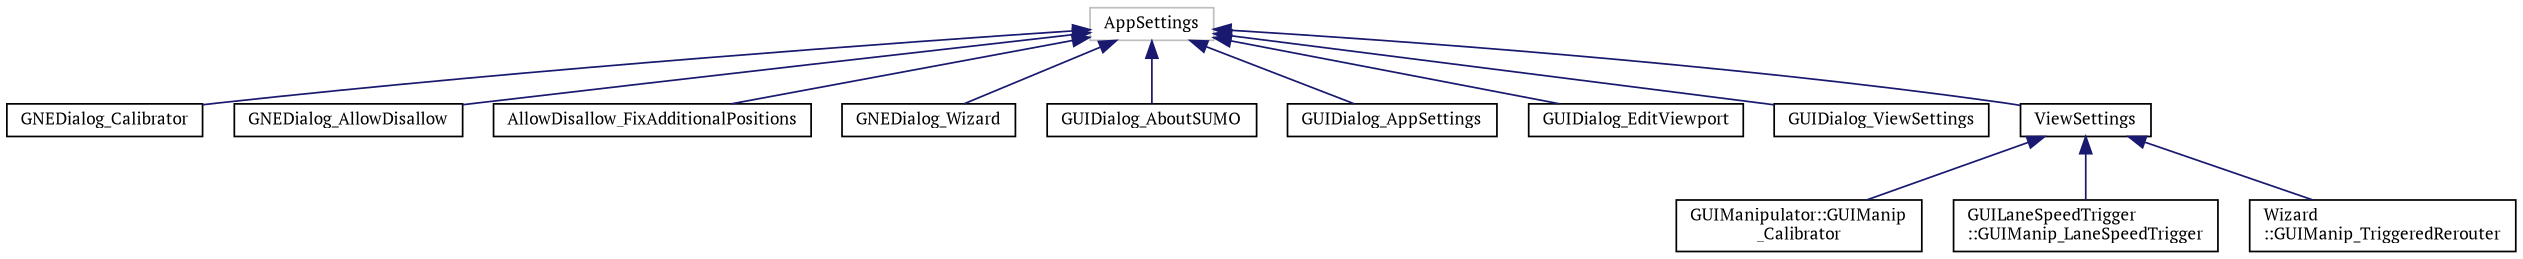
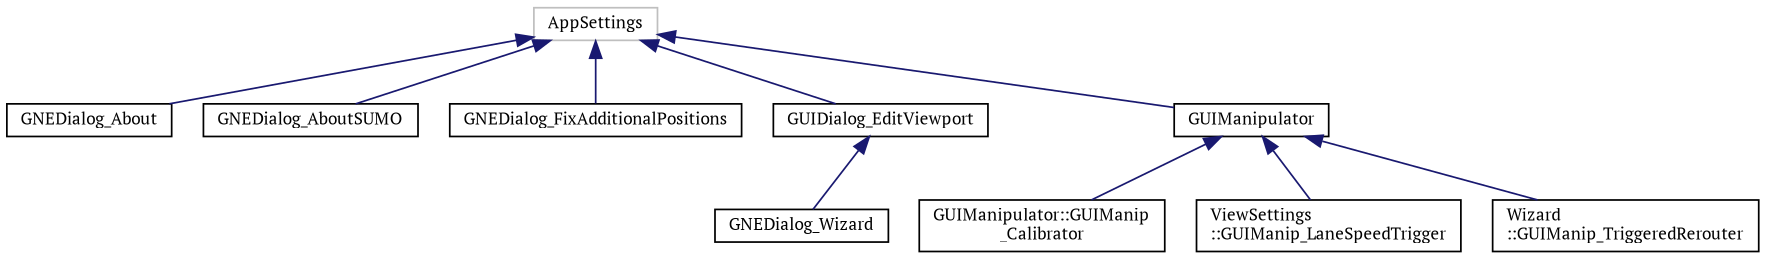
  digraph {
    fontname="PT Serif"
    rankdir=TB
    node [color=black fillcolor=white fontname="PT Serif" fontsize=10 shape=record style=filled]
    edge [color=midnightblue dir=back fontname="PT Serif" fontsize=10 labelfontname=Helvetica labelfontsize=10 style=solid]
    n1 [color=grey75 height=0.2 label=AppSettings width=0.4]
-   n2 [height=0.2 label=GNEDialog_Calibrator width=0.4]
-   n3 [height=0.2 label=GNEDialog_AllowDisallow width=0.4]
-   n4 [height=0.2 label=AllowDisallow_FixAdditionalPositions width=0.4]
+   n2 [height=0.2 label=GNEDialog_About width=0.4]
+   n3 [height=0.2 label=GNEDialog_AboutSUMO width=0.4]
+   n4 [height=0.2 label=GNEDialog_FixAdditionalPositions width=0.4]
    n5 [height=0.2 label=GNEDialog_Wizard width=0.4]
-   n6 [height=0.2 label=GUIDialog_AboutSUMO width=0.4]
-   n7 [height=0.2 label=GUIDialog_AppSettings width=0.4]
    n8 [height=0.2 label=GUIDialog_EditViewport width=0.4]
-   n9 [height=0.2 label=GUIDialog_ViewSettings width=0.4]
-   n10 [height=0.2 label=ViewSettings width=0.4]
+   n10 [height=0.2 label=GUIManipulator width=0.4]
    n11 [height=0.2 label="GUIManipulator::GUIManip\l_Calibrator" width=0.4]
-   n12 [height=0.2 label="GUILaneSpeedTrigger\l::GUIManip_LaneSpeedTrigger" width=0.4]
+   n12 [height=0.2 label="ViewSettings\l::GUIManip_LaneSpeedTrigger" width=0.4]
    n13 [height=0.2 label="Wizard\l::GUIManip_TriggeredRerouter" width=0.4]
    n1 -> n2
    n1 -> n3
    n1 -> n4
-   n1 -> n5
-   n1 -> n6
-   n1 -> n7
+   n8 -> n5
    n1 -> n8
-   n1 -> n9
    n1 -> n10
    n10 -> n11
    n10 -> n12
    n10 -> n13
  }
